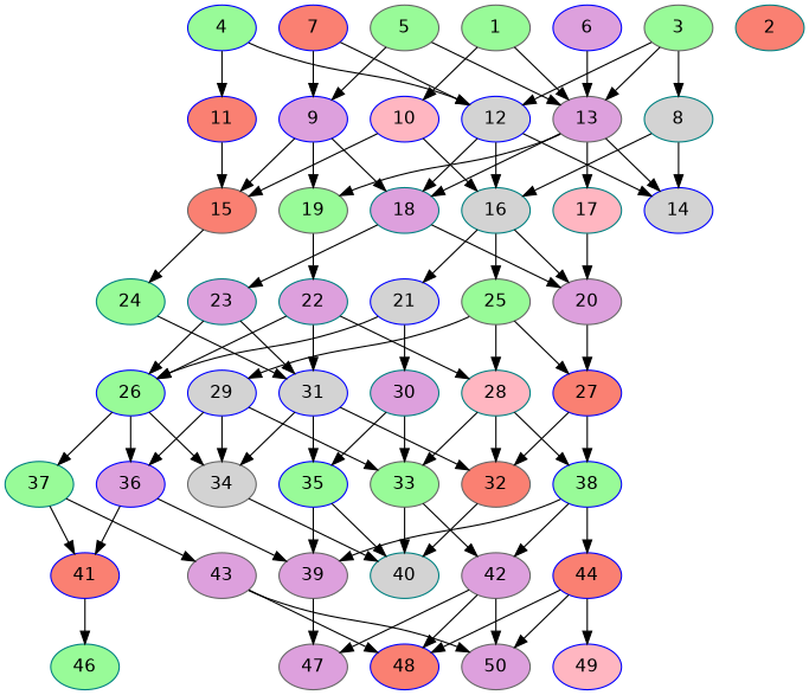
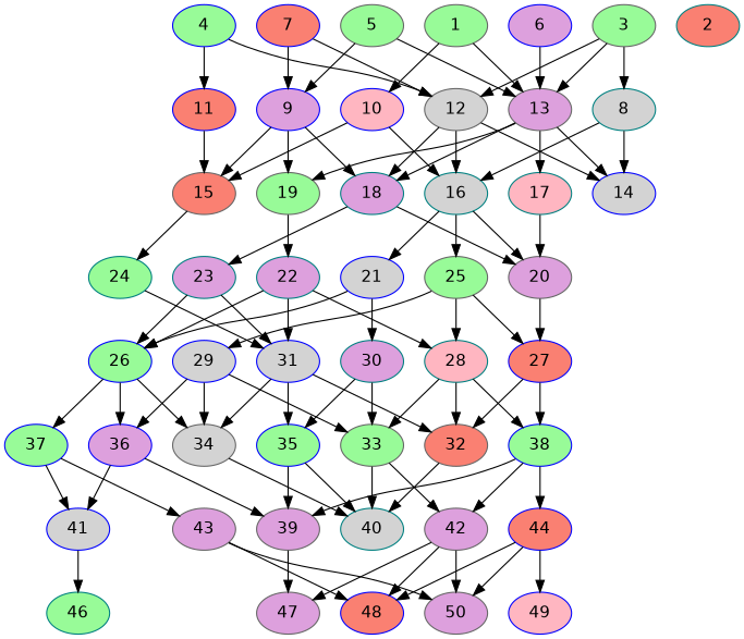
  digraph {
    fontname="DejaVu Sans"
    node [alpha=0.14 color=blue fillcolor=plum fontname="DejaVu Sans" style=filled]
    edge [fontname="DejaVu Sans"]
    1 [alpha=0.13 color=gray40 expect_size=5749760 fillcolor=palegreen]
    10 [alpha=0.19 expect_size=27972608 fillcolor=lightpink]
    13 [alpha=0.17 color=gray40 expect_size=46779392]
    16 [alpha=0.03 color=teal expect_size=21536768 fillcolor=lightgrey]
    15 [alpha=0.09 color=gray40 expect_size=50884608 fillcolor=salmon]
    14 [alpha=0.03 expect_size=18372608 fillcolor=lightgrey]
    18 [alpha=0.10 color=teal expect_size=51216384]
    19 [alpha=0.09 color=gray40 expect_size=35980288 fillcolor=palegreen]
    17 [color=teal expect_size=46814208 fillcolor=lightpink]
    20 [alpha=0.01 color=gray40 expect_size=34045952]
    21 [alpha=0.13 expect_size=32372736 fillcolor=lightgrey]
    25 [alpha=0.15 color=gray40 expect_size=28101632 fillcolor=palegreen]
    24 [alpha=0.18 color=teal expect_size=22162432 fillcolor=palegreen]
    23 [color=teal expect_size=30401536]
    22 [alpha=0.02 color=teal expect_size=48176128]
    2 [alpha=0.04 color=teal expect_size=44372992 fillcolor=salmon]
    3 [alpha=0.08 color=gray40 expect_size=11941888 fillcolor=palegreen]
    8 [color=teal expect_size=50591744 fillcolor=lightgrey]
-   12 [alpha=0.12 expect_size=36495360 fillcolor=lightgrey]
+   12 [alpha=0.12 color=gray40 expect_size=36495360 fillcolor=lightgrey]
    4 [expect_size=33256448 fillcolor=palegreen]
    11 [alpha=0.07 expect_size=51879936 fillcolor=salmon]
    5 [alpha=0.08 color=gray40 expect_size=37817344 fillcolor=palegreen]
    9 [alpha=0.19 expect_size=20869120]
    6 [alpha=0.11 expect_size=14035968]
    7 [alpha=0.02 expect_size=44527616 fillcolor=salmon]
    27 [expect_size=9683968 fillcolor=salmon]
    26 [alpha=0.16 expect_size=49924096 fillcolor=palegreen]
    30 [alpha=0.08 color=teal expect_size=39575552]
    28 [alpha=0.11 color=teal expect_size=41669632 fillcolor=lightpink]
    29 [alpha=0.15 expect_size=18981888 fillcolor=lightgrey]
    31 [alpha=0.01 expect_size=41612288 fillcolor=lightgrey]
    32 [alpha=0.07 color=gray40 expect_size=25597952 fillcolor=salmon]
    34 [alpha=0.01 color=gray40 expect_size=16321536 fillcolor=lightgrey]
    35 [alpha=0.10 expect_size=10588160 fillcolor=palegreen]
    38 [alpha=0.12 expect_size=23035904 fillcolor=palegreen]
    36 [alpha=0.06 expect_size=46038016]
-   37 [alpha=0.19 color=teal expect_size=37092352 fillcolor=palegreen]
+   37 [alpha=0.19 expect_size=37092352 fillcolor=palegreen]
    33 [alpha=0.11 color=gray40 expect_size=30662656 fillcolor=palegreen]
    40 [alpha=0.16 color=teal expect_size=36895744 fillcolor=lightgrey]
    39 [alpha=0.18 color=gray40 expect_size=49218560]
    42 [alpha=0.13 color=gray40 expect_size=11563008]
    44 [alpha=0.17 expect_size=9044992 fillcolor=salmon]
-   41 [alpha=0.05 expect_size=8798208 fillcolor=salmon]
+   41 [alpha=0.05 expect_size=8798208 fillcolor=lightgrey]
    43 [alpha=0.12 color=gray40 expect_size=29256704]
    47 [alpha=0.03 color=gray40 expect_size=47349760]
    46 [alpha=0.07 color=teal expect_size=34309120 fillcolor=palegreen]
    48 [expect_size=44751872 fillcolor=salmon]
    50 [alpha=0.04 color=gray40 expect_size=19739648]
    49 [alpha=0.12 expect_size=25302016 fillcolor=lightpink]
    1 -> 10
    1 -> 13
    10 -> 16
    10 -> 15
    13 -> 14
    13 -> 18
    13 -> 19
    13 -> 17
    16 -> 20
    16 -> 21
    16 -> 25
    15 -> 24
    18 -> 20
    18 -> 23
    19 -> 22
    17 -> 20
    20 -> 27
    21 -> 26
    21 -> 30
    25 -> 27
    25 -> 28
    25 -> 29
    24 -> 31
    23 -> 26
    23 -> 31
    22 -> 26
    22 -> 28
    22 -> 31
    3 -> 13
    3 -> 8
    3 -> 12
    8 -> 16
    8 -> 14
    12 -> 16
    12 -> 14
    12 -> 18
    4 -> 12
    4 -> 11
    11 -> 15
    5 -> 13
    5 -> 9
    9 -> 15
    9 -> 18
    9 -> 19
    6 -> 13
    7 -> 12
    7 -> 9
    27 -> 32
    27 -> 38
    26 -> 34
    26 -> 36
    26 -> 37
    30 -> 35
    30 -> 33
    28 -> 32
    28 -> 38
    28 -> 33
    29 -> 34
    29 -> 36
    29 -> 33
    31 -> 32
    31 -> 34
    31 -> 35
    32 -> 40
    34 -> 40
    35 -> 40
    35 -> 39
    38 -> 39
    38 -> 42
    38 -> 44
    36 -> 39
    36 -> 41
    37 -> 41
    37 -> 43
    33 -> 40
    33 -> 42
    39 -> 47
    42 -> 47
    42 -> 48
    42 -> 50
    44 -> 48
    44 -> 50
    44 -> 49
    41 -> 46
    43 -> 48
    43 -> 50
  }
